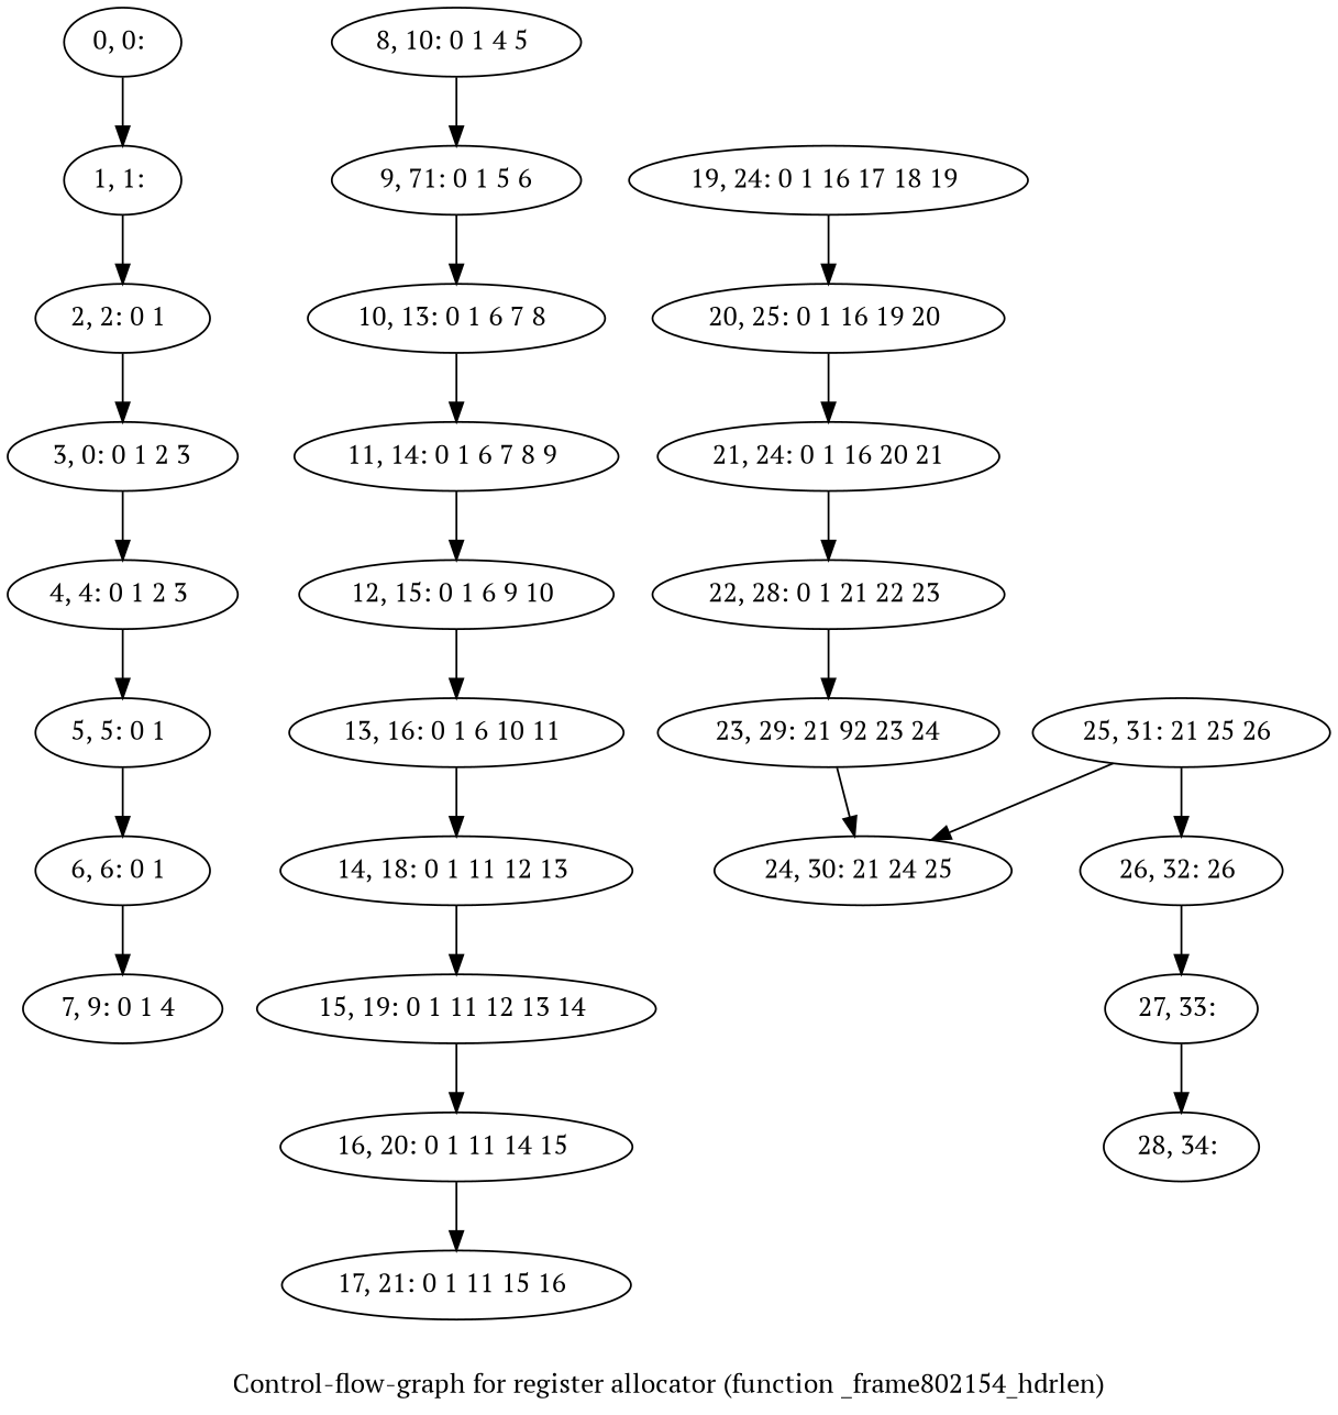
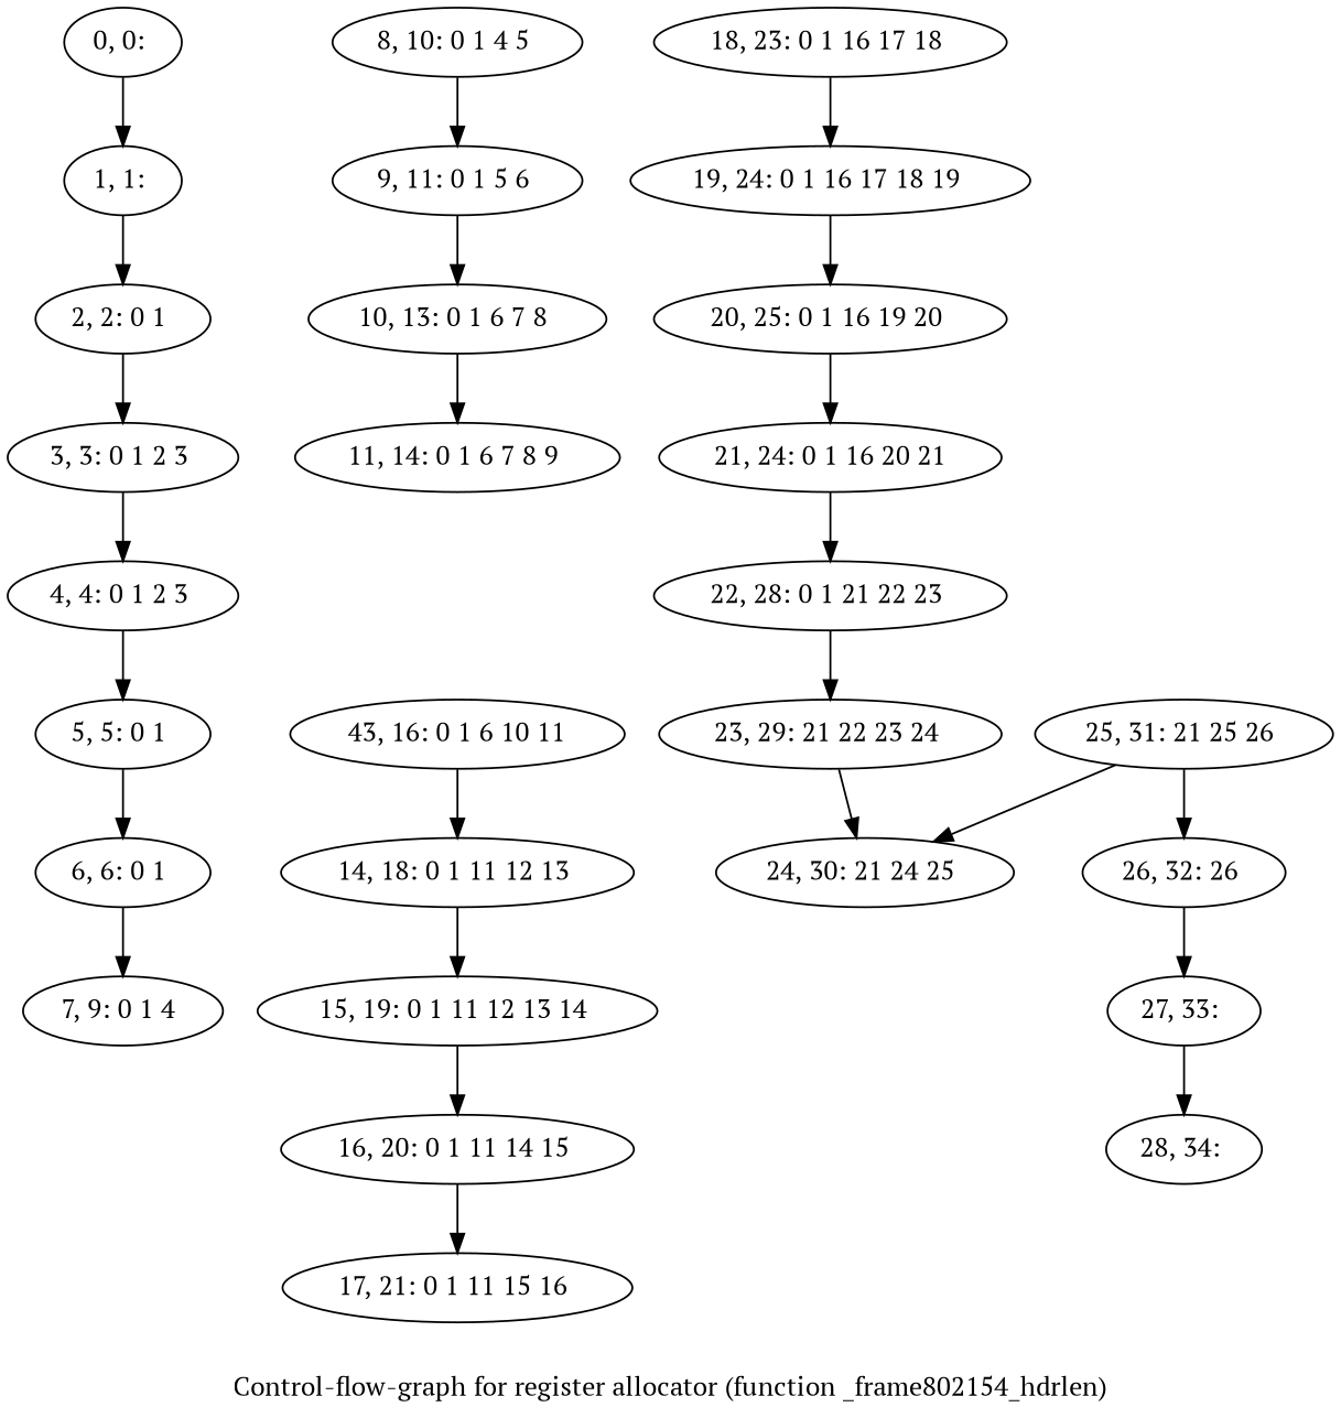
  digraph {
    fontname="PT Serif"
    label="Control-flow-graph for register allocator (function _frame802154_hdrlen)"
    node [fontname="PT Serif"]
    edge [fontname="PT Serif"]
    n1 [label="0, 0: "]
    n2 [label="1, 1: "]
    n3 [label="2, 2: 0 1 "]
-   n4 [label="3, 0: 0 1 2 3"]
+   n4 [label="3, 3: 0 1 2 3 "]
    n5 [label="4, 4: 0 1 2 3 "]
    n6 [label="5, 5: 0 1 "]
    n7 [label="6, 6: 0 1 "]
    n8 [label="7, 9: 0 1 4 "]
    n9 [label="8, 10: 0 1 4 5 "]
-   n10 [label="9, 71: 0 1 5 6"]
+   n10 [label="9, 11: 0 1 5 6 "]
    n11 [label="10, 13: 0 1 6 7 8 "]
    n12 [label="11, 14: 0 1 6 7 8 9 "]
-   n13 [label="12, 15: 0 1 6 9 10 "]
-   n14 [label="13, 16: 0 1 6 10 11 "]
+   n14 [label="43, 16: 0 1 6 10 11"]
    n15 [label="14, 18: 0 1 11 12 13 "]
    n16 [label="15, 19: 0 1 11 12 13 14 "]
    n17 [label="16, 20: 0 1 11 14 15 "]
    n18 [label="17, 21: 0 1 11 15 16 "]
+   n19 [label="18, 23: 0 1 16 17 18 "]
    n20 [label="19, 24: 0 1 16 17 18 19 "]
    n21 [label="20, 25: 0 1 16 19 20 "]
    n22 [label="21, 24: 0 1 16 20 21"]
    n23 [label="22, 28: 0 1 21 22 23 "]
-   n24 [label="23, 29: 21 92 23 24"]
+   n24 [label="23, 29: 21 22 23 24 "]
    n25 [label="24, 30: 21 24 25 "]
    n26 [label="25, 31: 21 25 26 "]
    n27 [label="26, 32: 26 "]
    n28 [label="27, 33: "]
    n29 [label="28, 34: "]
    n1 -> n2
    n2 -> n3
    n3 -> n4
    n4 -> n5
    n5 -> n6
    n6 -> n7
    n7 -> n8
    n9 -> n10
    n10 -> n11
    n11 -> n12
-   n12 -> n13
-   n13 -> n14
    n14 -> n15
    n15 -> n16
    n16 -> n17
    n17 -> n18
+   n19 -> n20
    n20 -> n21
    n21 -> n22
    n22 -> n23
    n23 -> n24
    n24 -> n25
    n26 -> n25
    n26 -> n27
    n27 -> n28
    n28 -> n29
  }
